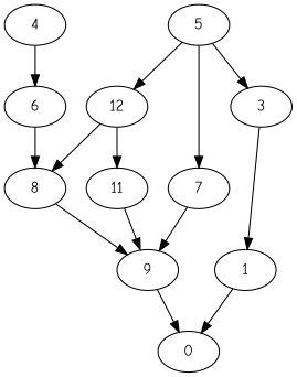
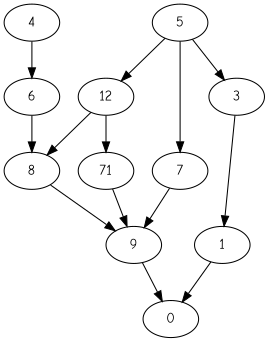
  strict digraph {
    fontname="Comic Neue"
    node [fontname="Comic Neue"]
    edge [fontname="Comic Neue"]
    1
    0
    4
    6
    3
    8
    5
    7
    n9 [label=12]
    9
-   11
+   11 [label=71]
    1 -> 0
    4 -> 6
    6 -> 8
    3 -> 1
    8 -> 9
    5 -> 3
    5 -> 7
    5 -> n9
    7 -> 9
    n9 -> 8
    n9 -> 11
    9 -> 0
    11 -> 9
  }
